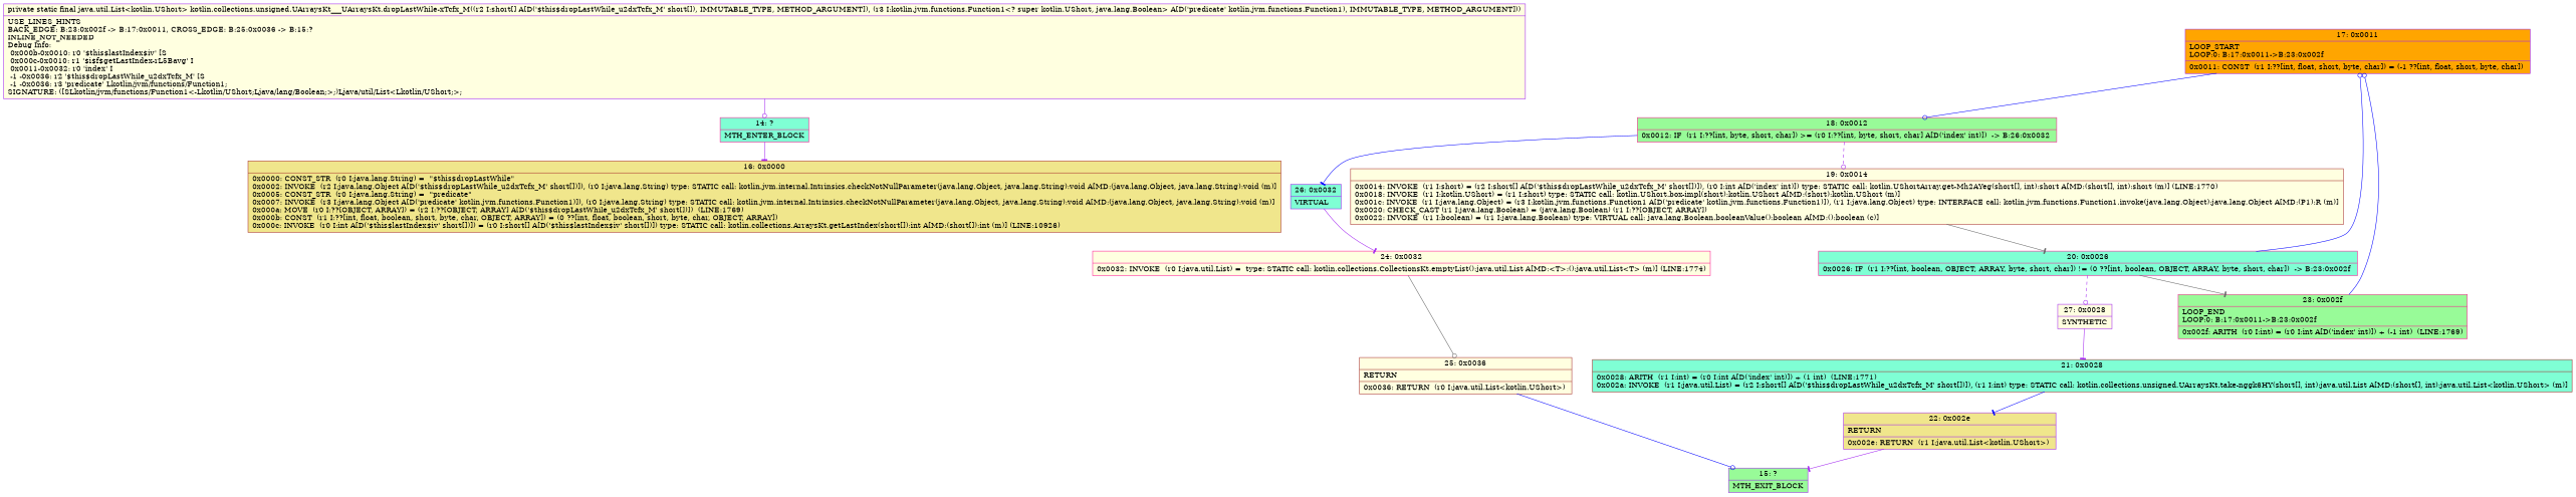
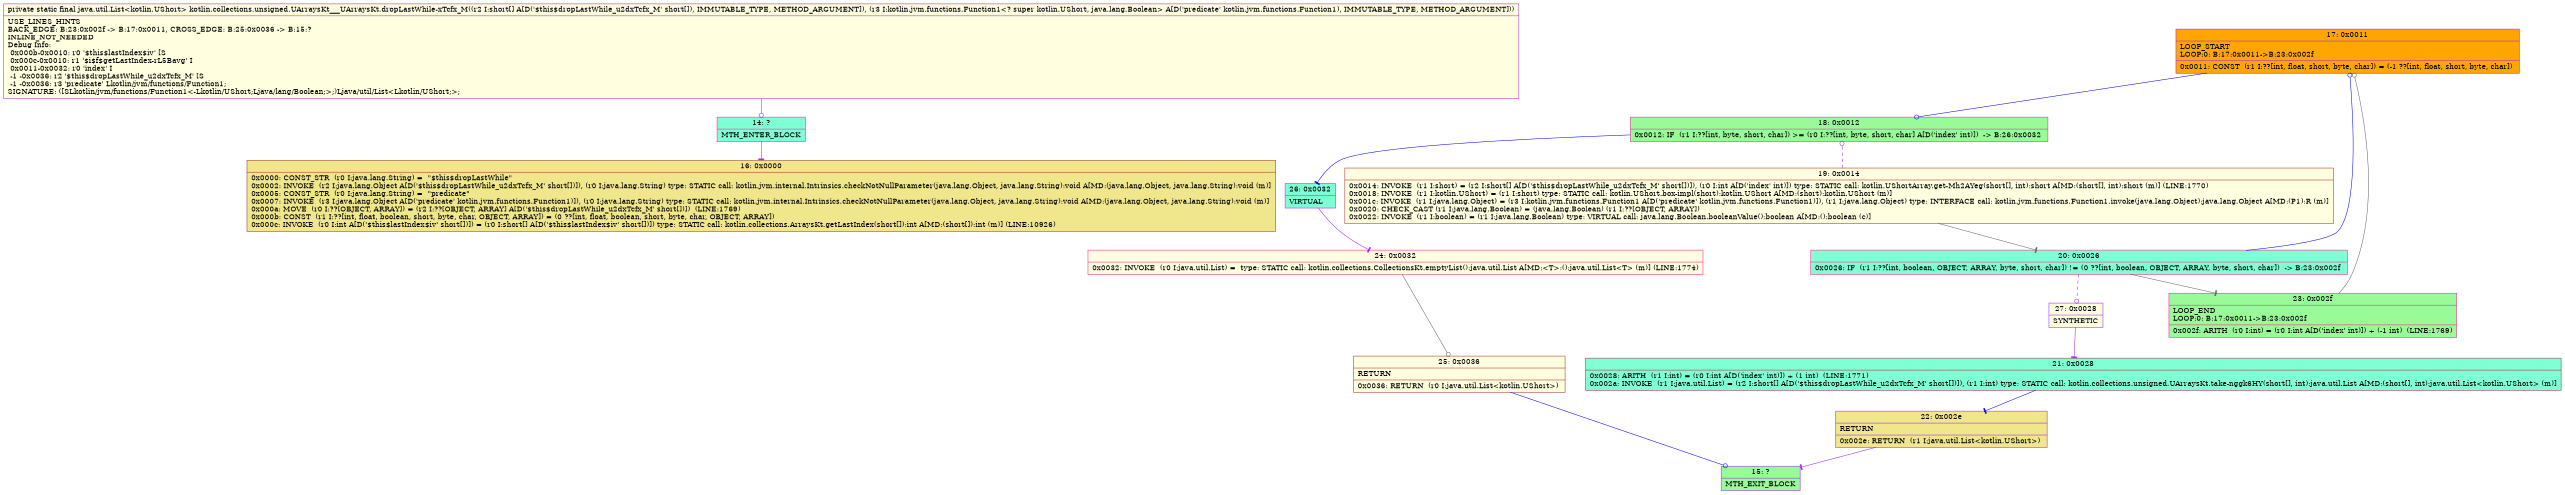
  digraph {
    node [color=purple fillcolor=lightyellow shape=record style=filled]
    edge [arrowhead=tee color=purple]
    n1 [color=deeppink fillcolor=aquamarine label="{14\:\ ?|MTH_ENTER_BLOCK\l}"]
    n2 [color=brown fillcolor=khaki label="{16\:\ 0x0000|0x0000: CONST_STR  (r0 I:java.lang.String) =  \"$this$dropLastWhile\" \l0x0002: INVOKE  (r2 I:java.lang.Object A[D('$this$dropLastWhile_u2dxTcfx_M' short[])]), (r0 I:java.lang.String) type: STATIC call: kotlin.jvm.internal.Intrinsics.checkNotNullParameter(java.lang.Object, java.lang.String):void A[MD:(java.lang.Object, java.lang.String):void (m)]\l0x0005: CONST_STR  (r0 I:java.lang.String) =  \"predicate\" \l0x0007: INVOKE  (r3 I:java.lang.Object A[D('predicate' kotlin.jvm.functions.Function1)]), (r0 I:java.lang.String) type: STATIC call: kotlin.jvm.internal.Intrinsics.checkNotNullParameter(java.lang.Object, java.lang.String):void A[MD:(java.lang.Object, java.lang.String):void (m)]\l0x000a: MOVE  (r0 I:??[OBJECT, ARRAY]) = (r2 I:??[OBJECT, ARRAY] A[D('$this$dropLastWhile_u2dxTcfx_M' short[])])  (LINE:1769)\l0x000b: CONST  (r1 I:??[int, float, boolean, short, byte, char, OBJECT, ARRAY]) = (0 ??[int, float, boolean, short, byte, char, OBJECT, ARRAY]) \l0x000c: INVOKE  (r0 I:int A[D('$this$lastIndex$iv' short[])]) = (r0 I:short[] A[D('$this$lastIndex$iv' short[])]) type: STATIC call: kotlin.collections.ArraysKt.getLastIndex(short[]):int A[MD:(short[]):int (m)] (LINE:10926)\l}"]
    n3 [fillcolor=orange label="{17\:\ 0x0011|LOOP_START\lLOOP:0: B:17:0x0011\-\>B:23:0x002f\l|0x0011: CONST  (r1 I:??[int, float, short, byte, char]) = (\-1 ??[int, float, short, byte, char]) \l}"]
    n4 [color=deeppink fillcolor=palegreen label="{18\:\ 0x0012|0x0012: IF  (r1 I:??[int, byte, short, char]) \>= (r0 I:??[int, byte, short, char] A[D('index' int)])  \-\> B:26:0x0032 \l}"]
    n5 [color=brown label="{19\:\ 0x0014|0x0014: INVOKE  (r1 I:short) = (r2 I:short[] A[D('$this$dropLastWhile_u2dxTcfx_M' short[])]), (r0 I:int A[D('index' int)]) type: STATIC call: kotlin.UShortArray.get\-Mh2AYeg(short[], int):short A[MD:(short[], int):short (m)] (LINE:1770)\l0x0018: INVOKE  (r1 I:kotlin.UShort) = (r1 I:short) type: STATIC call: kotlin.UShort.box\-impl(short):kotlin.UShort A[MD:(short):kotlin.UShort (m)]\l0x001c: INVOKE  (r1 I:java.lang.Object) = (r3 I:kotlin.jvm.functions.Function1 A[D('predicate' kotlin.jvm.functions.Function1)]), (r1 I:java.lang.Object) type: INTERFACE call: kotlin.jvm.functions.Function1.invoke(java.lang.Object):java.lang.Object A[MD:(P1):R (m)]\l0x0020: CHECK_CAST (r1 I:java.lang.Boolean) = (java.lang.Boolean) (r1 I:??[OBJECT, ARRAY]) \l0x0022: INVOKE  (r1 I:boolean) = (r1 I:java.lang.Boolean) type: VIRTUAL call: java.lang.Boolean.booleanValue():boolean A[MD:():boolean (c)]\l}"]
    n6 [fillcolor=aquamarine label="{26\:\ 0x0032|VIRTUAL\l}"]
    n7 [color=deeppink fillcolor=aquamarine label="{20\:\ 0x0026|0x0026: IF  (r1 I:??[int, boolean, OBJECT, ARRAY, byte, short, char]) != (0 ??[int, boolean, OBJECT, ARRAY, byte, short, char])  \-\> B:23:0x002f \l}"]
    n8 [color=deeppink label="{24\:\ 0x0032|0x0032: INVOKE  (r0 I:java.util.List) =  type: STATIC call: kotlin.collections.CollectionsKt.emptyList():java.util.List A[MD:\<T\>:():java.util.List\<T\> (m)] (LINE:1774)\l}"]
    n9 [color=deeppink fillcolor=palegreen label="{23\:\ 0x002f|LOOP_END\lLOOP:0: B:17:0x0011\-\>B:23:0x002f\l|0x002f: ARITH  (r0 I:int) = (r0 I:int A[D('index' int)]) + (\-1 int)  (LINE:1769)\l}"]
    n10 [label="{27\:\ 0x0028|SYNTHETIC\l}"]
    n11 [color=brown fillcolor=aquamarine label="{21\:\ 0x0028|0x0028: ARITH  (r1 I:int) = (r0 I:int A[D('index' int)]) + (1 int)  (LINE:1771)\l0x002a: INVOKE  (r1 I:java.util.List) = (r2 I:short[] A[D('$this$dropLastWhile_u2dxTcfx_M' short[])]), (r1 I:int) type: STATIC call: kotlin.collections.unsigned.UArraysKt.take\-nggk6HY(short[], int):java.util.List A[MD:(short[], int):java.util.List\<kotlin.UShort\> (m)]\l}"]
    n12 [fillcolor=khaki label="{22\:\ 0x002e|RETURN\l|0x002e: RETURN  (r1 I:java.util.List\<kotlin.UShort\>) \l}"]
    n13 [fillcolor=palegreen label="{15\:\ ?|MTH_EXIT_BLOCK\l}"]
    n14 [color=brown label="{25\:\ 0x0036|RETURN\l|0x0036: RETURN  (r0 I:java.util.List\<kotlin.UShort\>) \l}"]
    n15 [label="{private static final java.util.List\<kotlin.UShort\> kotlin.collections.unsigned.UArraysKt___UArraysKt.dropLastWhile\-xTcfx_M((r2 I:short[] A[D('$this$dropLastWhile_u2dxTcfx_M' short[]), IMMUTABLE_TYPE, METHOD_ARGUMENT]), (r3 I:kotlin.jvm.functions.Function1\<? super kotlin.UShort, java.lang.Boolean\> A[D('predicate' kotlin.jvm.functions.Function1), IMMUTABLE_TYPE, METHOD_ARGUMENT]))  | USE_LINES_HINTS\lBACK_EDGE: B:23:0x002f \-\> B:17:0x0011, CROSS_EDGE: B:25:0x0036 \-\> B:15:?\lINLINE_NOT_NEEDED\lDebug Info:\l  0x000b\-0x0010: r0 '$this$lastIndex$iv' [S\l  0x000c\-0x0010: r1 '$i$f$getLastIndex\-rL5Bavg' I\l  0x0011\-0x0032: r0 'index' I\l  \-1 \-0x0036: r2 '$this$dropLastWhile_u2dxTcfx_M' [S\l  \-1 \-0x0036: r3 'predicate' Lkotlin\/jvm\/functions\/Function1;\lSIGNATURE: ([SLkotlin\/jvm\/functions\/Function1\<\-Lkotlin\/UShort;Ljava\/lang\/Boolean;\>;)Ljava\/util\/List\<Lkotlin\/UShort;\>;\l}"]
    n1 -> n2
    n3 -> n4 [arrowhead=odot color=blue]
-   n4 -> n5 [arrowhead=odot style=dashed]
+   n5 -> n4 [arrowhead=odot style=dashed]
    n4 -> n6 [color=blue]
    n5 -> n7 [color=gray40]
    n6 -> n8
    n7 -> n3 [arrowhead=odot color=blue]
    n7 -> n9 [color=gray40]
    n7 -> n10 [arrowhead=odot style=dashed]
    n8 -> n14 [arrowhead=odot color=gray40]
-   n9 -> n3 [arrowhead=odot color=blue]
+   n9 -> n3 [arrowhead=odot color=gray40]
    n10 -> n11
    n11 -> n12 [color=blue]
    n12 -> n13
    n14 -> n13 [arrowhead=odot color=blue]
    n15 -> n1 [arrowhead=odot]
  }
